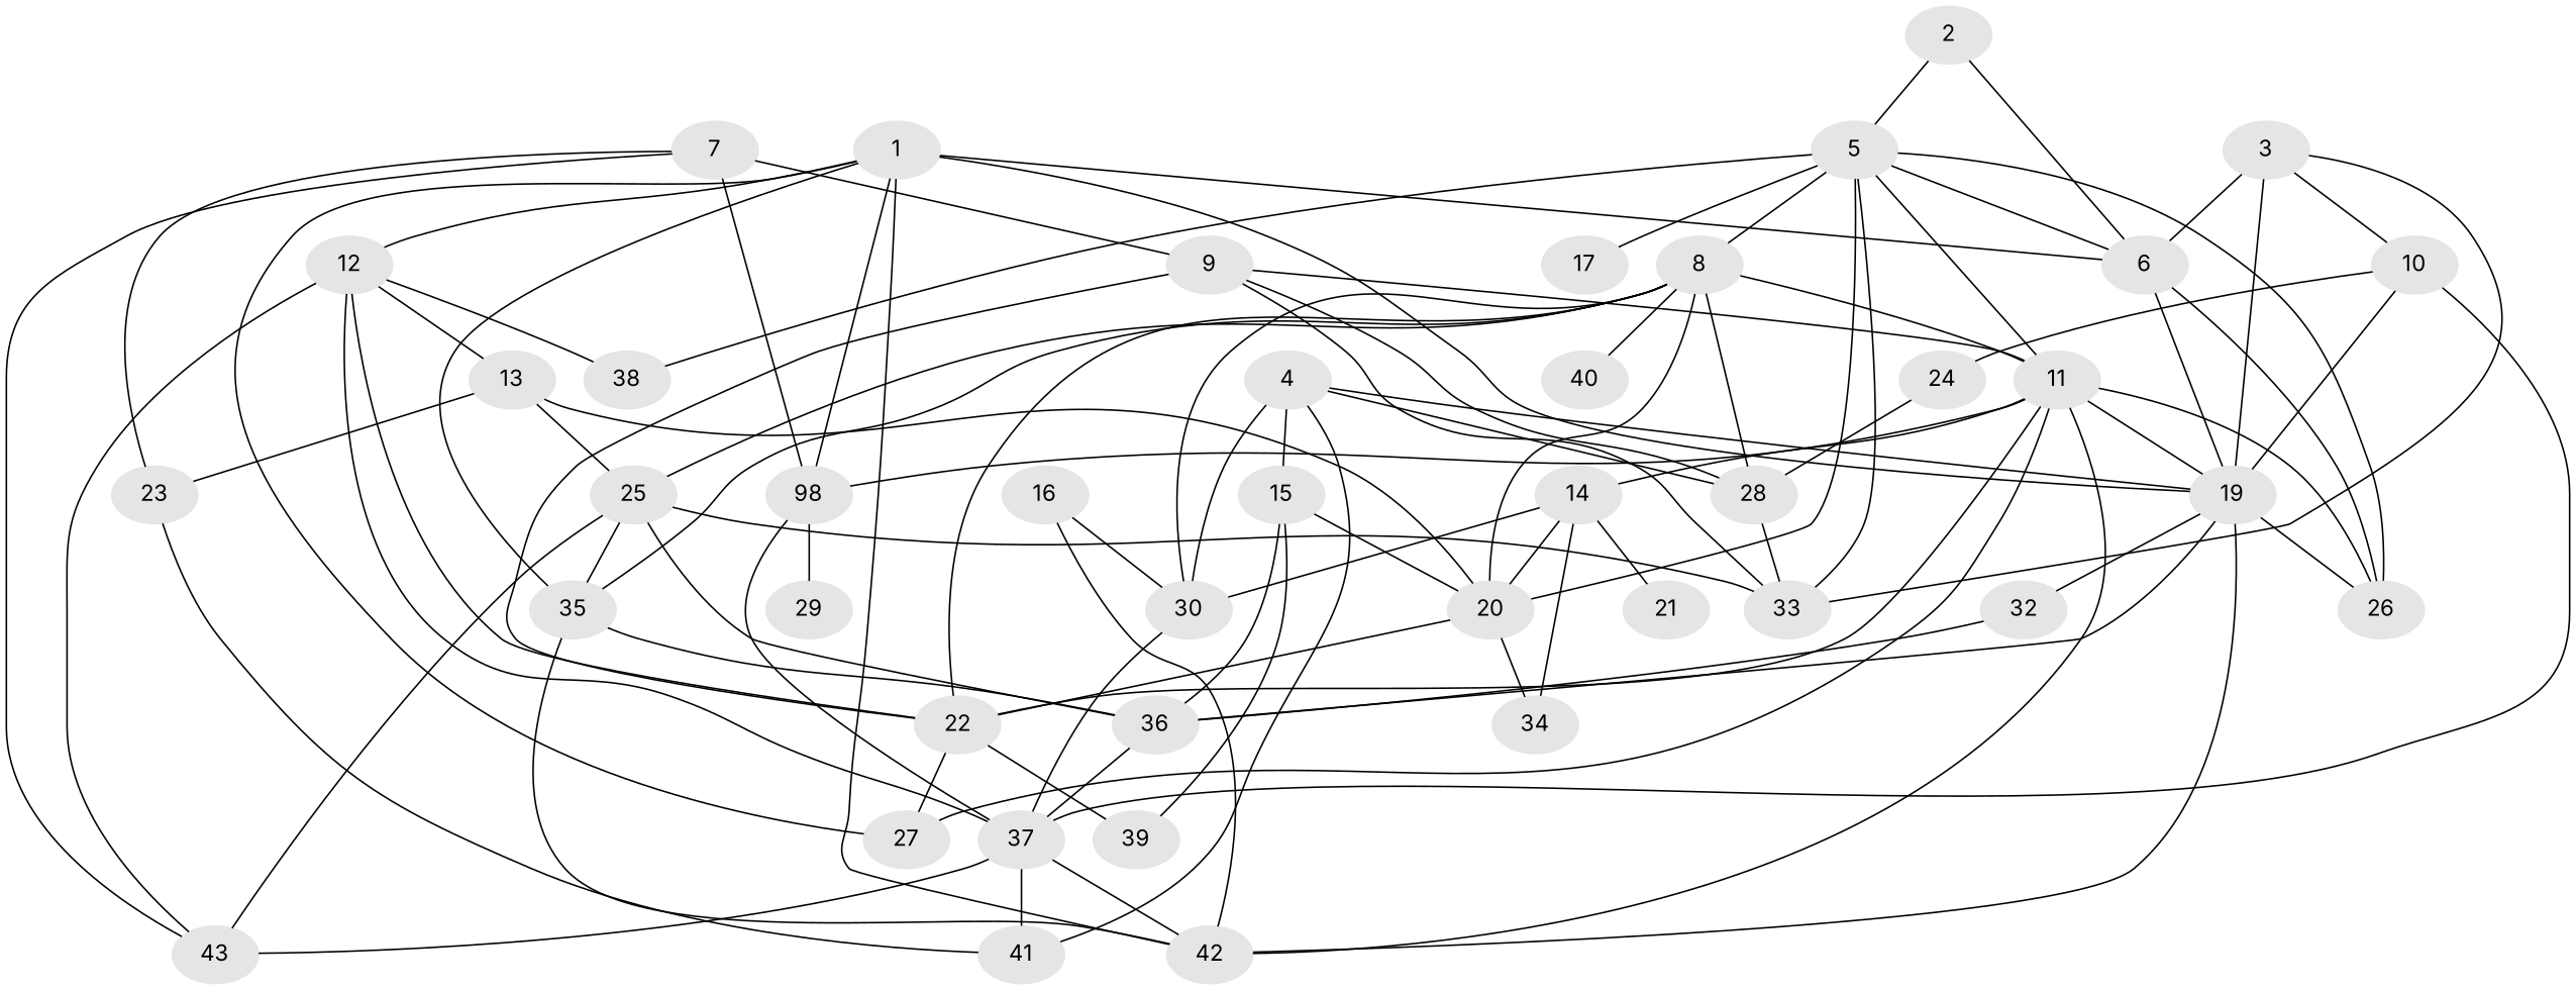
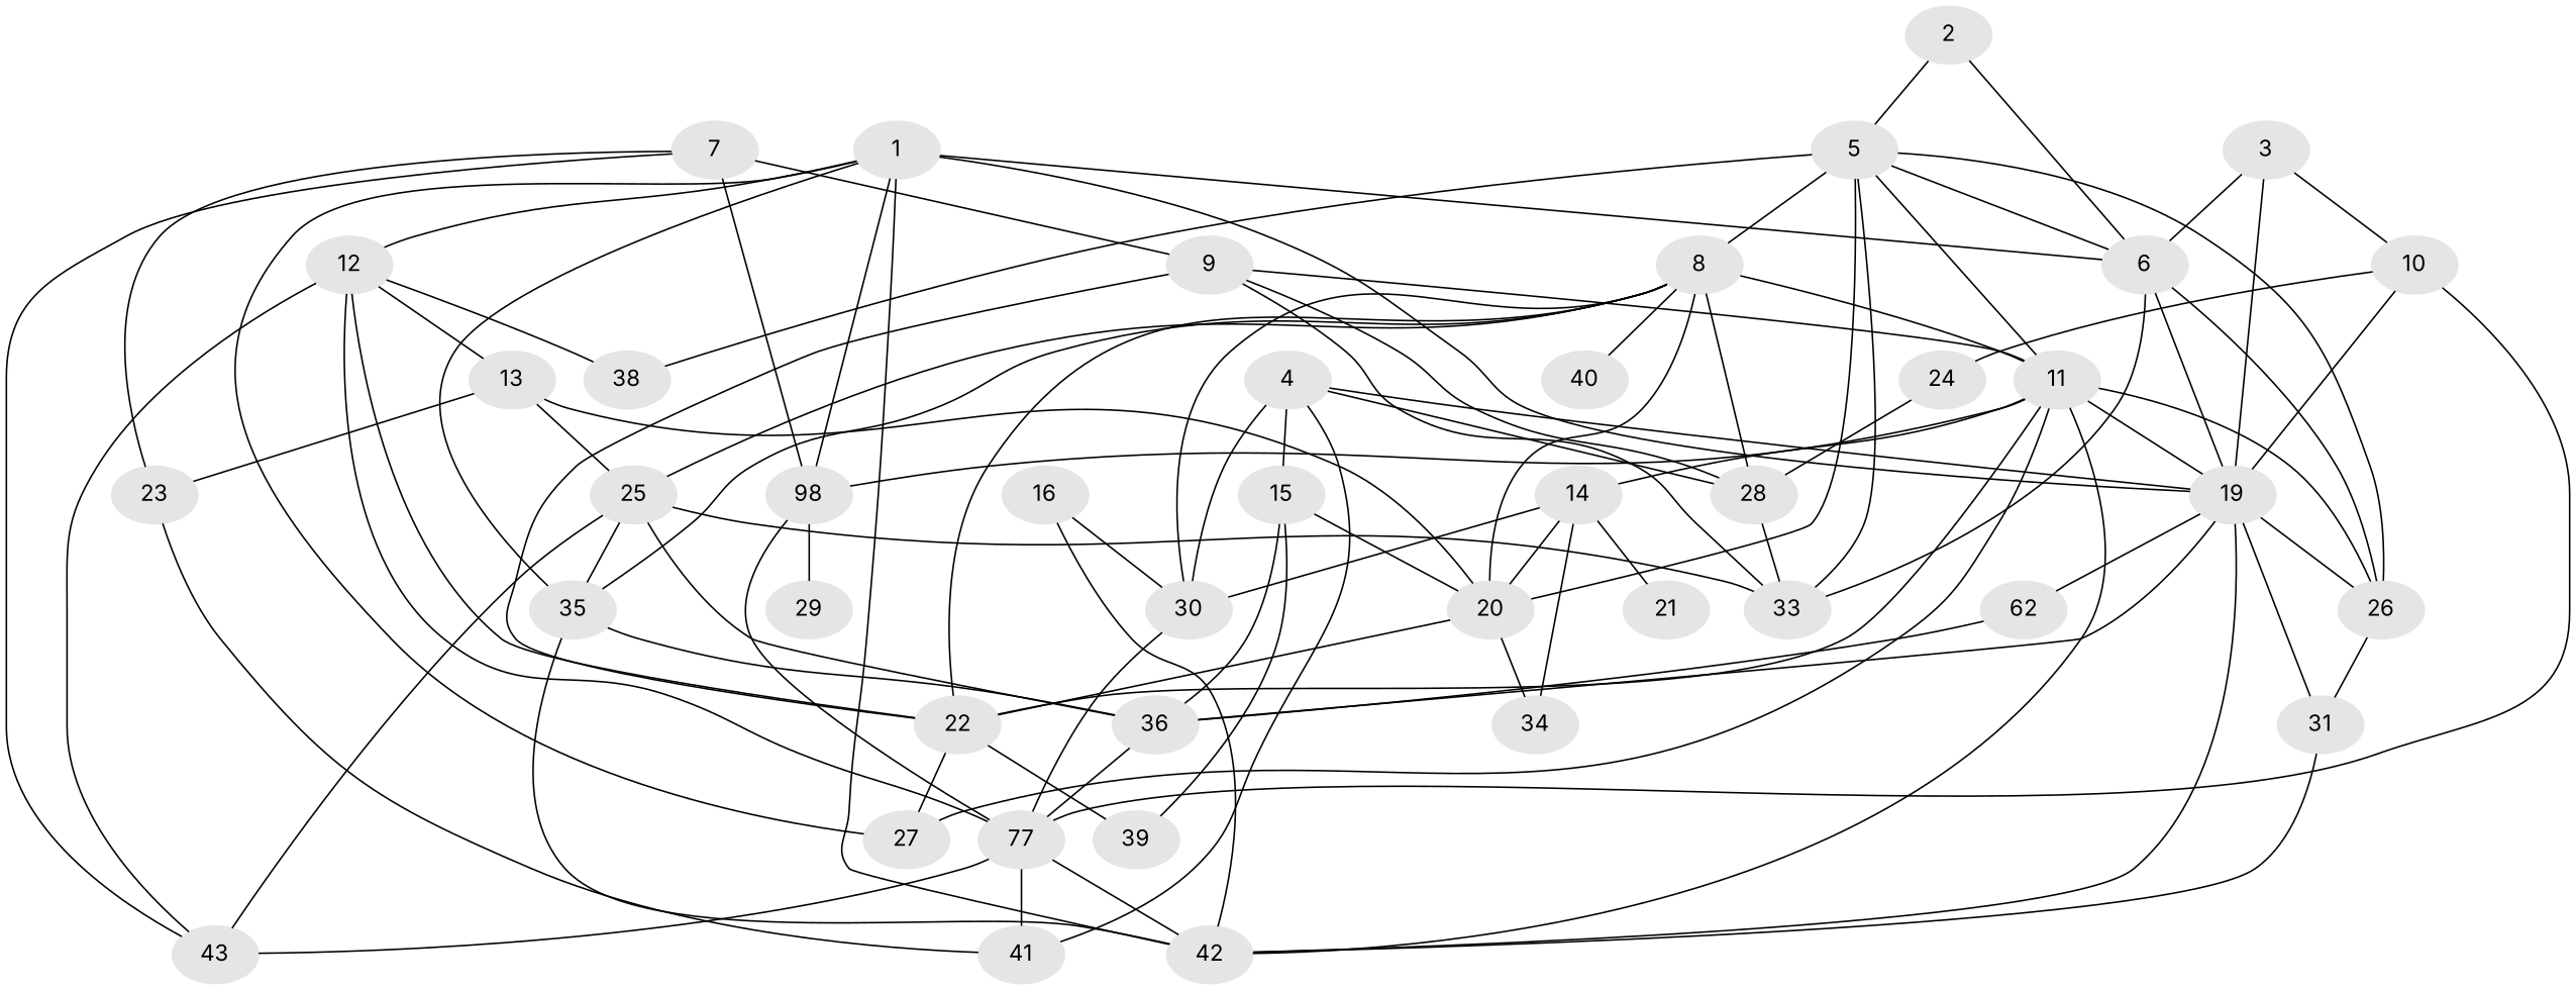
  graph {
    fontname=Inter
    node [color=gray90 fontname=Inter style=filled]
    edge [fontname=Inter weight=1.0]
    1
    6
    12
    n4 [label=98]
    19
    27
    35
    42
    26
    22
    38
    43
-   37
+   37 [label=77]
    13
    29
    36
-   32
+   31
+   32 [label=62]
    2
    5
    33
    8
    11
-   17
    20
    3
    10
    24
    4
    15
    28
    30
    41
    39
    25
    40
    14
    7
    9
    23
    34
    21
    16
    1 -- 6
    1 -- 12
    1 -- n4
    1 -- 19
    1 -- 27
    1 -- 35
    1 -- 42
    6 -- 19
    6 -- 26
    12 -- 22
    12 -- 38
    12 -- 43
    12 -- 37
    12 -- 13 [weight=2.0]
    n4 -- 37
    n4 -- 29
    19 -- 42
    19 -- 26 [weight=2.0]
    19 -- 36
+   19 -- 31
    19 -- 32
    35 -- 42 [weight=2.0]
    35 -- 36
+   26 -- 31
    22 -- 27
    22 -- 39
    37 -- 42
    37 -- 43
    37 -- 41 [weight=2.0]
    13 -- 20
    13 -- 25
    13 -- 23
    36 -- 37
+   31 -- 42
    32 -- 36
    2 -- 6
    2 -- 5
    5 -- 6
    5 -- 26
    5 -- 38
    5 -- 33 [weight=2.0]
    5 -- 8
    5 -- 11
-   5 -- 17
    5 -- 20
    8 -- 35
    8 -- 22
    8 -- 11
    8 -- 20
    8 -- 28
    8 -- 30
    8 -- 25
    8 -- 40
    11 -- n4
    11 -- 19
    11 -- 27
    11 -- 42
    11 -- 26
    11 -- 22
    11 -- 14
    20 -- 22
    20 -- 34
    3 -- 6
    3 -- 19 [weight=2.0]
-   3 -- 33
+   6 -- 33
    3 -- 10
    10 -- 19
    10 -- 37
    10 -- 24
    24 -- 28
    4 -- 19 [weight=2.0]
    4 -- 15
    4 -- 28
    4 -- 30
    4 -- 41
    15 -- 36
    15 -- 20
    15 -- 39
    28 -- 33
    30 -- 37
    25 -- 35
    25 -- 43
    25 -- 36
    25 -- 33
    14 -- 20
    14 -- 30
    14 -- 34
    14 -- 21
    7 -- n4
    7 -- 43
    7 -- 9 [weight=2.0]
    7 -- 23
    9 -- 22
    9 -- 33
    9 -- 11
    9 -- 28
    23 -- 41
    16 -- 42
    16 -- 30
  }
